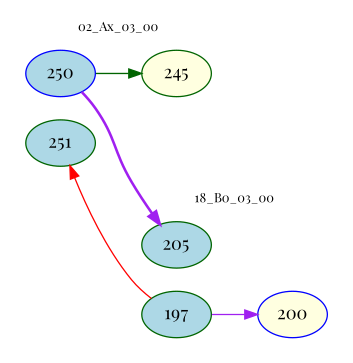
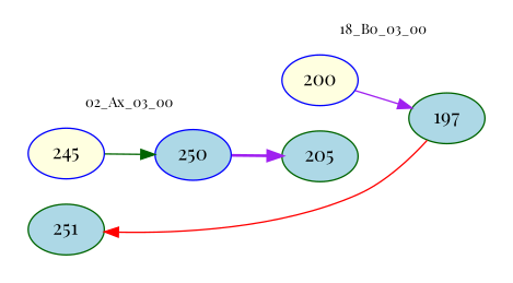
  digraph {
    fontname="Playfair Display"
    rankdir=LR
    node [color=darkgreen fillcolor=lightblue fontname="Playfair Display" style=filled]
    edge [color=purple fontname="Playfair Display" style=solid]
-   n1 [fillcolor=lightyellow label=245]
+   n1 [color=blue fillcolor=lightyellow label=245]
    n2 [label=251]
    n3 [color=blue label=250]
    n4 [color=blue fillcolor=lightyellow label=200]
    n5 [label=197]
    n6 [label=205]
    subgraph cluster_1 {
      color=white
      fontsize=10
      label="02_Ax_03_00"
      n1
      n2
      n3
    }
    subgraph cluster_2 {
      color=white
      fontsize=10
      label="18_B0_03_00"
      n4
      n5
      n6
    }
-   n3 -> n1 [color=darkgreen]
+   n1 -> n3 [color=darkgreen]
    n3 -> n6 [style=bold]
-   n5 -> n4
+   n4 -> n5
    n5 -> n2 [color=red]
  }
